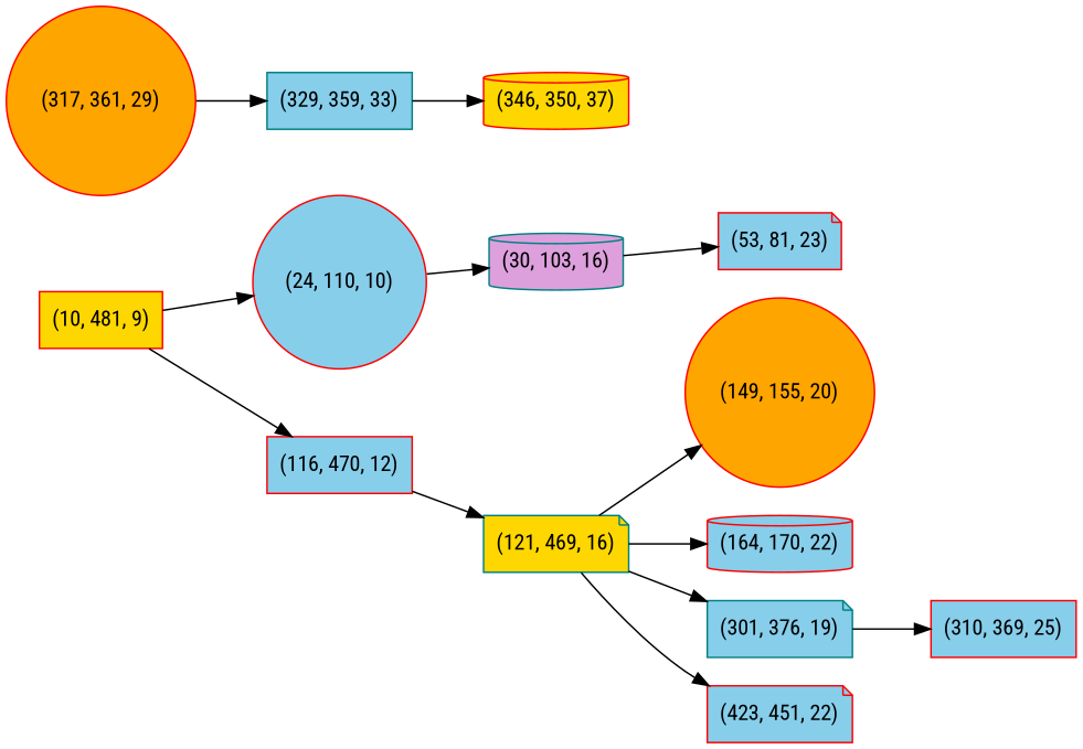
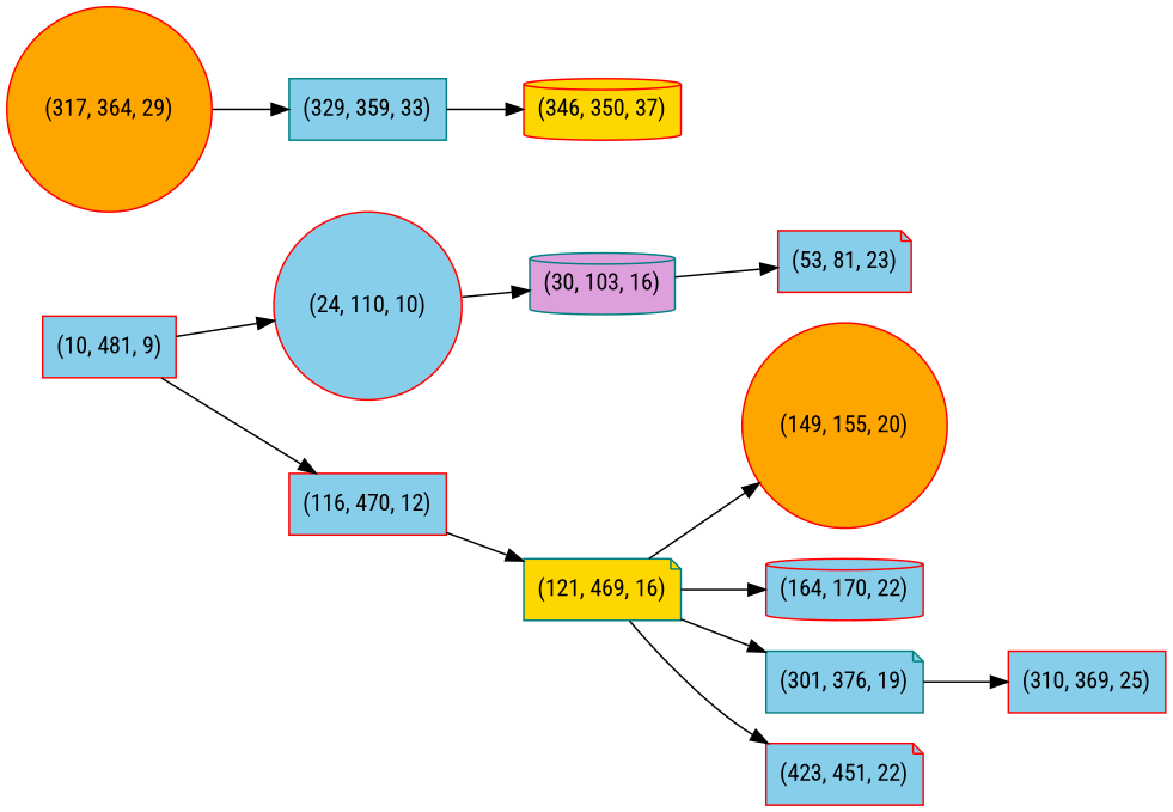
  digraph {
    fontname="Roboto Condensed"
    rankdir=LR
    node [color=red fillcolor=skyblue fontname="Roboto Condensed" shape=box style=filled]
    edge [fontname="Roboto Condensed"]
-   "(10, 481, 9)" [fillcolor=gold]
+   "(10, 481, 9)"
    "(24, 110, 10)" [shape=circle]
    "(116, 470, 12)"
    "(30, 103, 16)" [color=teal fillcolor=plum shape=cylinder]
    n5 [color=teal fillcolor=gold label="(121, 469, 16)" shape=note]
    "(53, 81, 23)" [shape=note]
    "(149, 155, 20)" [fillcolor=orange shape=circle]
    "(164, 170, 22)" [shape=cylinder]
    "(301, 376, 19)" [color=teal shape=note]
    "(423, 451, 22)" [shape=note]
    "(310, 369, 25)"
-   "(317, 364, 29)" [fillcolor=orange shape=circle label="(317, 361, 29)"]
+   "(317, 364, 29)" [fillcolor=orange shape=circle]
    "(329, 359, 33)" [color=teal]
    "(346, 350, 37)" [fillcolor=gold shape=cylinder]
    "(10, 481, 9)" -> "(24, 110, 10)"
    "(10, 481, 9)" -> "(116, 470, 12)"
    "(24, 110, 10)" -> "(30, 103, 16)"
    "(116, 470, 12)" -> n5
    "(30, 103, 16)" -> "(53, 81, 23)"
    n5 -> "(149, 155, 20)"
    n5 -> "(164, 170, 22)"
    n5 -> "(301, 376, 19)"
    n5 -> "(423, 451, 22)"
    "(301, 376, 19)" -> "(310, 369, 25)"
    "(317, 364, 29)" -> "(329, 359, 33)"
    "(329, 359, 33)" -> "(346, 350, 37)"
  }
